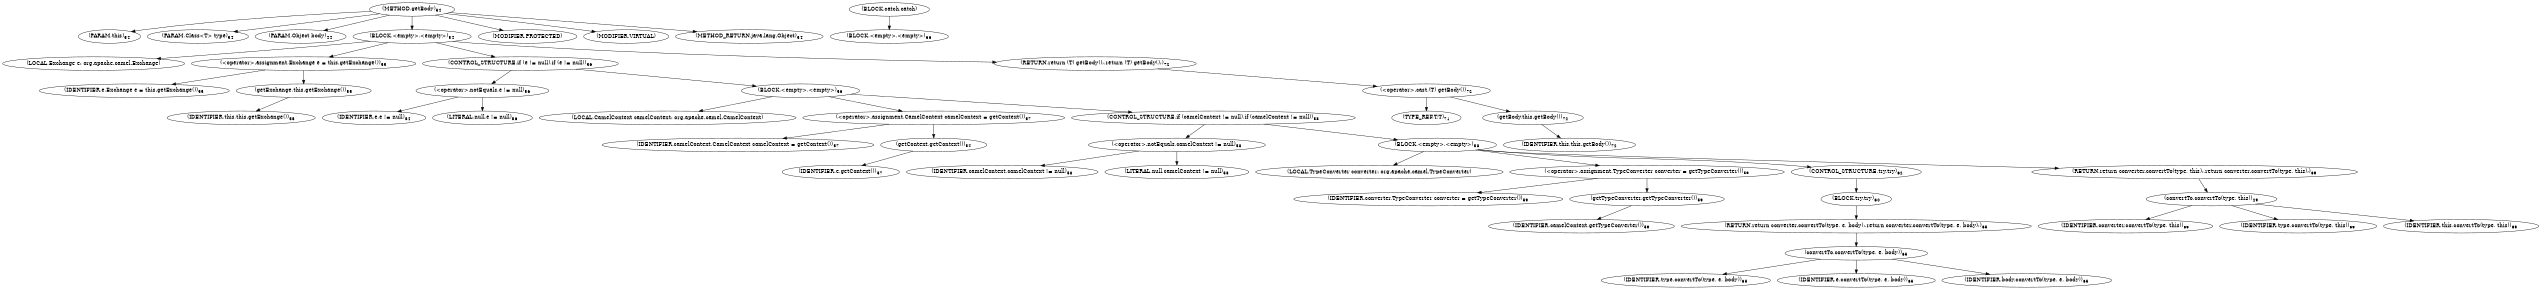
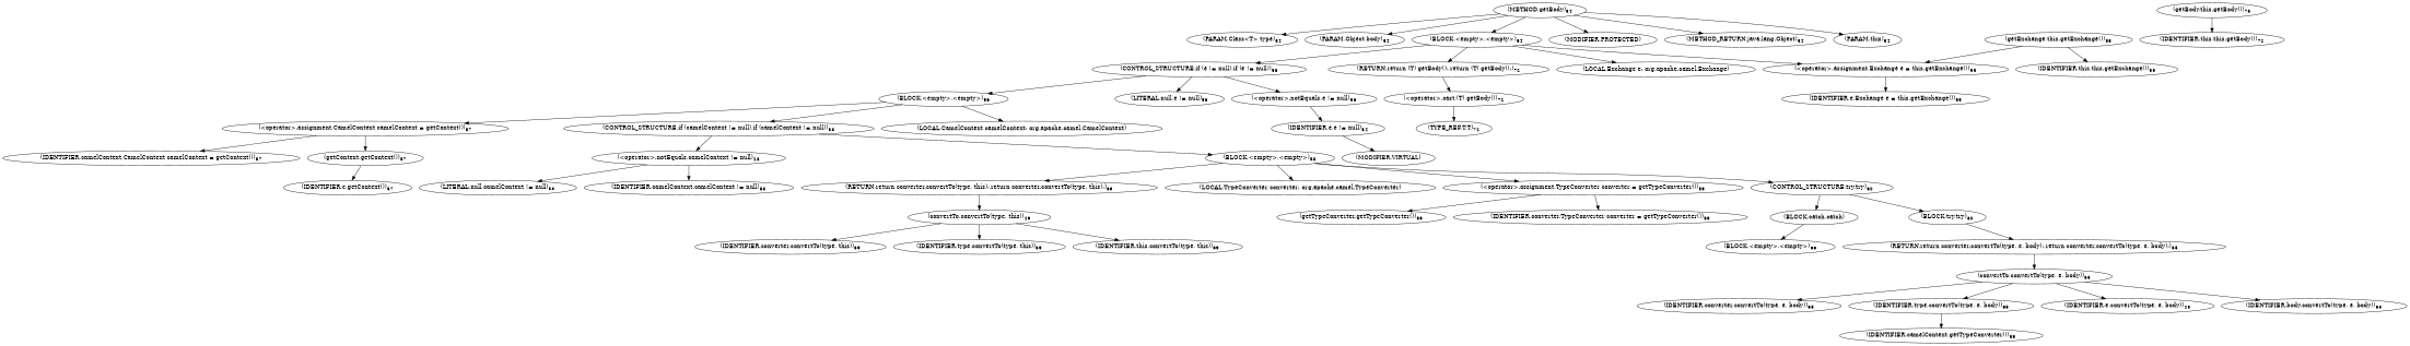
  digraph {
    n1 [label=<(METHOD,getBody)<SUB>54</SUB>>]
    n2 [label=<(PARAM,this)<SUB>54</SUB>>]
    n3 [label=<(PARAM,Class&lt;T&gt; type)<SUB>54</SUB>>]
-   n4 [label=<(PARAM,Object body)<SUB>44</SUB>>]
+   n4 [label=<(PARAM,Object body)<SUB>54</SUB>>]
    n5 [label=<(BLOCK,&lt;empty&gt;,&lt;empty&gt;)<SUB>54</SUB>>]
    n6 [label=<(MODIFIER,PROTECTED)>]
    n7 [label=<(MODIFIER,VIRTUAL)>]
    n8 [label=<(METHOD_RETURN,java.lang.Object)<SUB>54</SUB>>]
    n9 [label=<(LOCAL,Exchange e: org.apache.camel.Exchange)>]
    n10 [label=<(&lt;operator&gt;.assignment,Exchange e = this.getExchange())<SUB>55</SUB>>]
    n11 [label=<(CONTROL_STRUCTURE,if (e != null),if (e != null))<SUB>56</SUB>>]
    n12 [label=<(RETURN,return (T) getBody();,return (T) getBody();)<SUB>72</SUB>>]
    n13 [label=<(IDENTIFIER,e,Exchange e = this.getExchange())<SUB>55</SUB>>]
    n14 [label=<(getExchange,this.getExchange())<SUB>55</SUB>>]
    n15 [label=<(&lt;operator&gt;.notEquals,e != null)<SUB>56</SUB>>]
    n16 [label=<(BLOCK,&lt;empty&gt;,&lt;empty&gt;)<SUB>56</SUB>>]
    n17 [label=<(&lt;operator&gt;.cast,(T) getBody())<SUB>72</SUB>>]
    n18 [label=<(IDENTIFIER,this,this.getExchange())<SUB>55</SUB>>]
    n19 [label=<(IDENTIFIER,e,e != null)<SUB>54</SUB>>]
    n20 [label=<(LITERAL,null,e != null)<SUB>56</SUB>>]
    n21 [label=<(LOCAL,CamelContext camelContext: org.apache.camel.CamelContext)>]
    n22 [label=<(&lt;operator&gt;.assignment,CamelContext camelContext = getContext())<SUB>57</SUB>>]
    n23 [label=<(CONTROL_STRUCTURE,if (camelContext != null),if (camelContext != null))<SUB>58</SUB>>]
    n24 [label=<(IDENTIFIER,camelContext,CamelContext camelContext = getContext())<SUB>57</SUB>>]
-   n25 [label=<(getContext,getContext())<SUB>54</SUB>>]
-   n26 [label=<(&lt;operator&gt;.notEquals,camelContext != null)<SUB>58</SUB>>]
+   n25 [label=<(getContext,getContext())<SUB>57</SUB>>]
+   n26 [label=<(&lt;operator&gt;.notEquals,camelContext != null)<SUB>28</SUB>>]
    n27 [label=<(BLOCK,&lt;empty&gt;,&lt;empty&gt;)<SUB>58</SUB>>]
    n28 [label=<(IDENTIFIER,e,getContext())<SUB>57</SUB>>]
    n29 [label=<(IDENTIFIER,camelContext,camelContext != null)<SUB>58</SUB>>]
    n30 [label=<(LITERAL,null,camelContext != null)<SUB>58</SUB>>]
    n31 [label=<(LOCAL,TypeConverter converter: org.apache.camel.TypeConverter)>]
    n32 [label=<(&lt;operator&gt;.assignment,TypeConverter converter = getTypeConverter())<SUB>59</SUB>>]
-   n33 [label=<(CONTROL_STRUCTURE,try,try)<SUB>62</SUB>>]
+   n33 [label=<(CONTROL_STRUCTURE,try,try)<SUB>60</SUB>>]
    n34 [label=<(RETURN,return converter.convertTo(type, this);,return converter.convertTo(type, this);)<SUB>69</SUB>>]
    n35 [label=<(IDENTIFIER,converter,TypeConverter converter = getTypeConverter())<SUB>59</SUB>>]
    n36 [label=<(getTypeConverter,getTypeConverter())<SUB>59</SUB>>]
    n37 [label=<(BLOCK,try,try)<SUB>60</SUB>>]
    n38 [label=<(BLOCK,catch,catch)>]
    n39 [label=<(convertTo,convertTo(type, this))<SUB>29</SUB>>]
    n40 [label=<(IDENTIFIER,camelContext,getTypeConverter())<SUB>59</SUB>>]
    n41 [label=<(RETURN,return converter.convertTo(type, e, body);,return converter.convertTo(type, e, body);)<SUB>65</SUB>>]
    n42 [label=<(BLOCK,&lt;empty&gt;,&lt;empty&gt;)<SUB>66</SUB>>]
    n43 [label=<(convertTo,convertTo(type, e, body))<SUB>65</SUB>>]
+   n44 [label=<(IDENTIFIER,converter,convertTo(type, e, body))<SUB>65</SUB>>]
    n45 [label=<(IDENTIFIER,type,convertTo(type, e, body))<SUB>65</SUB>>]
-   n46 [label=<(IDENTIFIER,e,convertTo(type, e, body))<SUB>65</SUB>>]
+   n46 [label=<(IDENTIFIER,e,convertTo(type, e, body))<SUB>25</SUB>>]
    n47 [label=<(IDENTIFIER,body,convertTo(type, e, body))<SUB>65</SUB>>]
    n48 [label=<(IDENTIFIER,converter,convertTo(type, this))<SUB>69</SUB>>]
    n49 [label=<(IDENTIFIER,type,convertTo(type, this))<SUB>69</SUB>>]
    n50 [label=<(IDENTIFIER,this,convertTo(type, this))<SUB>69</SUB>>]
-   n51 [label=<(TYPE_REF,T,T)<SUB>71</SUB>>]
-   n52 [label=<(getBody,this.getBody())<SUB>72</SUB>>]
+   n51 [label=<(TYPE_REF,T,T)<SUB>72</SUB>>]
+   n52 [label=<(getBody,this.getBody())<SUB>75</SUB>>]
    n53 [label=<(IDENTIFIER,this,this.getBody())<SUB>72</SUB>>]
    n1 -> n2
    n1 -> n3
    n1 -> n4
    n1 -> n5
    n1 -> n6
-   n1 -> n7
+   n19 -> n7
    n1 -> n8
    n5 -> n9
    n5 -> n10
    n5 -> n11
    n5 -> n12
    n10 -> n13
-   n10 -> n14
+   n14 -> n10
    n11 -> n15
    n11 -> n16
    n12 -> n17
    n14 -> n18
    n15 -> n19
-   n15 -> n20
+   n11 -> n20
    n16 -> n21
    n16 -> n22
    n16 -> n23
    n17 -> n51
-   n17 -> n52
    n22 -> n24
    n22 -> n25
    n23 -> n26
    n23 -> n27
    n25 -> n28
    n26 -> n29
    n26 -> n30
    n27 -> n31
    n27 -> n32
    n27 -> n33
    n27 -> n34
    n32 -> n35
    n32 -> n36
    n33 -> n37
+   n33 -> n38
    n34 -> n39
-   n36 -> n40
+   n45 -> n40
    n37 -> n41
    n38 -> n42
    n39 -> n48
    n39 -> n49
    n39 -> n50
    n41 -> n43
+   n43 -> n44
    n43 -> n45
    n43 -> n46
    n43 -> n47
    n52 -> n53
  }
